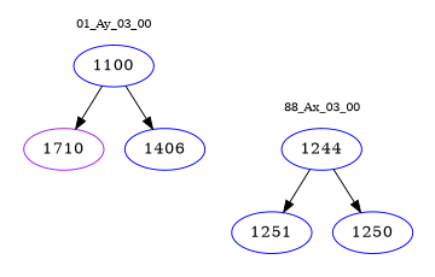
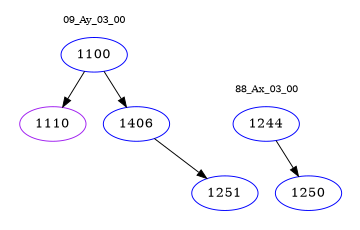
  digraph {
    node [color=blue]
    edge [color=black]
    n1 [label=1100]
-   n2 [color=purple label=1710]
+   n2 [color=purple label=1110]
    n3 [label=1406]
    n4 [label=1244]
    n5 [label=1250]
    n6 [label=1251]
    subgraph cluster_1 {
      color=white
      fontsize=10
-     label="01_Ay_03_00"
+     label="09_Ay_03_00"
      n1
      n2
      n3
    }
    subgraph cluster_2 {
      color=white
      fontsize=10
      label="88_Ax_03_00"
      n4
      n5
      n6
    }
    n1 -> n2
    n1 -> n3
    n4 -> n5
-   n4 -> n6
+   n3 -> n6
  }
